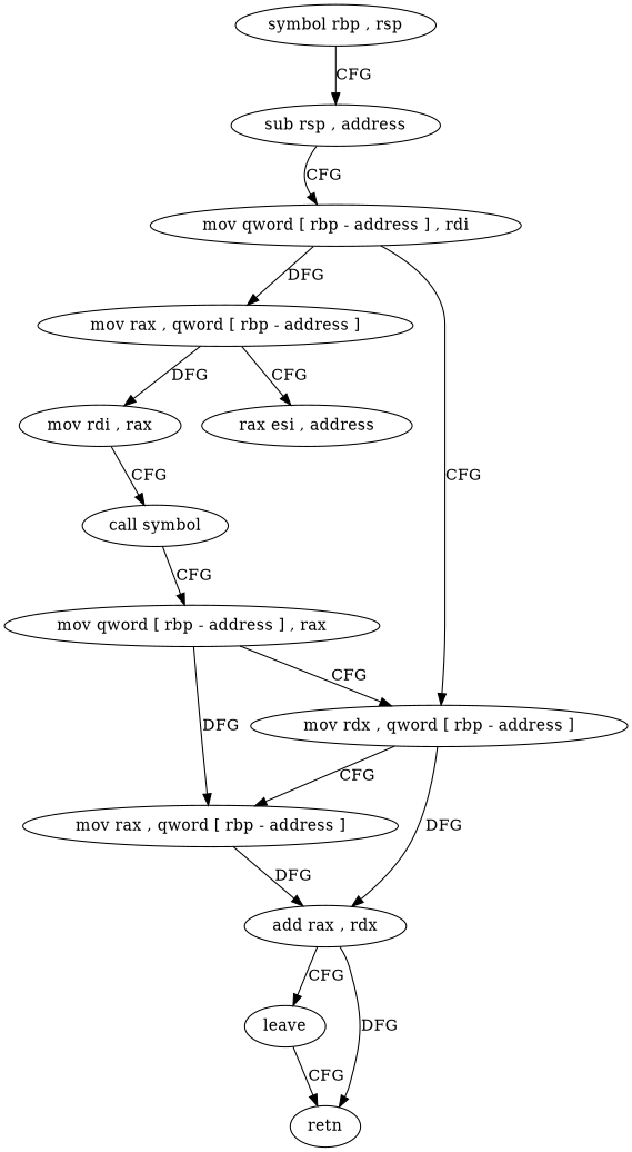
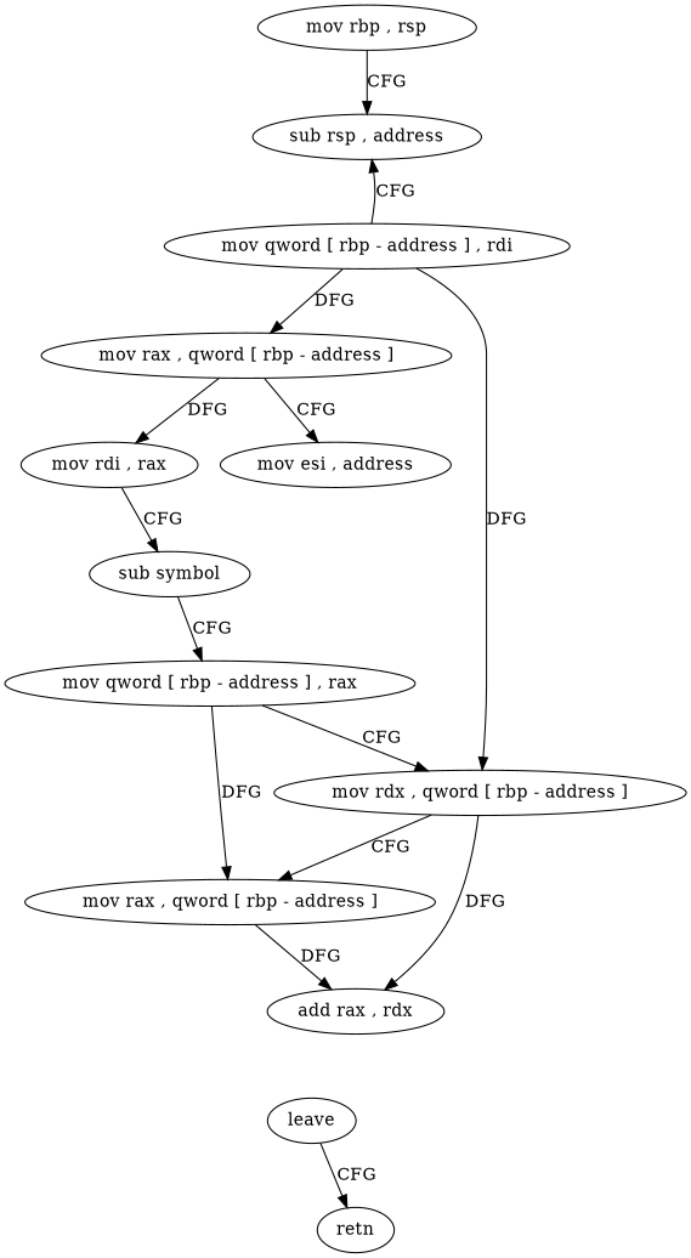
  digraph {
-   n1 [label="symbol rbp , rsp"]
+   n1 [label="mov rbp , rsp"]
    n2 [label="sub rsp , address"]
    n3 [label="mov qword [ rbp - address ] , rdi"]
    n4 [label="mov rax , qword [ rbp - address ]"]
    n5 [label="mov rdx , qword [ rbp - address ]"]
-   n6 [label="rax esi , address"]
+   n6 [label="mov esi , address"]
    n7 [label="mov rdi , rax"]
    n8 [label="mov rax , qword [ rbp - address ]"]
    n9 [label="add rax , rdx"]
-   n10 [label="call symbol"]
+   n10 [label="sub symbol"]
    n11 [label="mov qword [ rbp - address ] , rax"]
    n12 [label=leave]
    n13 [label=retn]
    n1 -> n2 [label=CFG]
-   n2 -> n3 [label=CFG]
+   n3 -> n2 [label=CFG]
    n3 -> n4 [label=DFG]
-   n3 -> n5 [label=CFG]
+   n3 -> n5 [label=DFG]
    n4 -> n6 [label=CFG]
    n4 -> n7 [label=DFG]
    n5 -> n8 [label=CFG]
    n5 -> n9 [label=DFG]
    n7 -> n10 [label=CFG]
    n8 -> n9 [label=DFG]
-   n9 -> n12 [label=CFG]
-   n9 -> n13 [label=DFG]
    n10 -> n11 [label=CFG]
    n11 -> n5 [label=CFG]
    n11 -> n8 [label=DFG]
    n12 -> n13 [label=CFG]
  }
